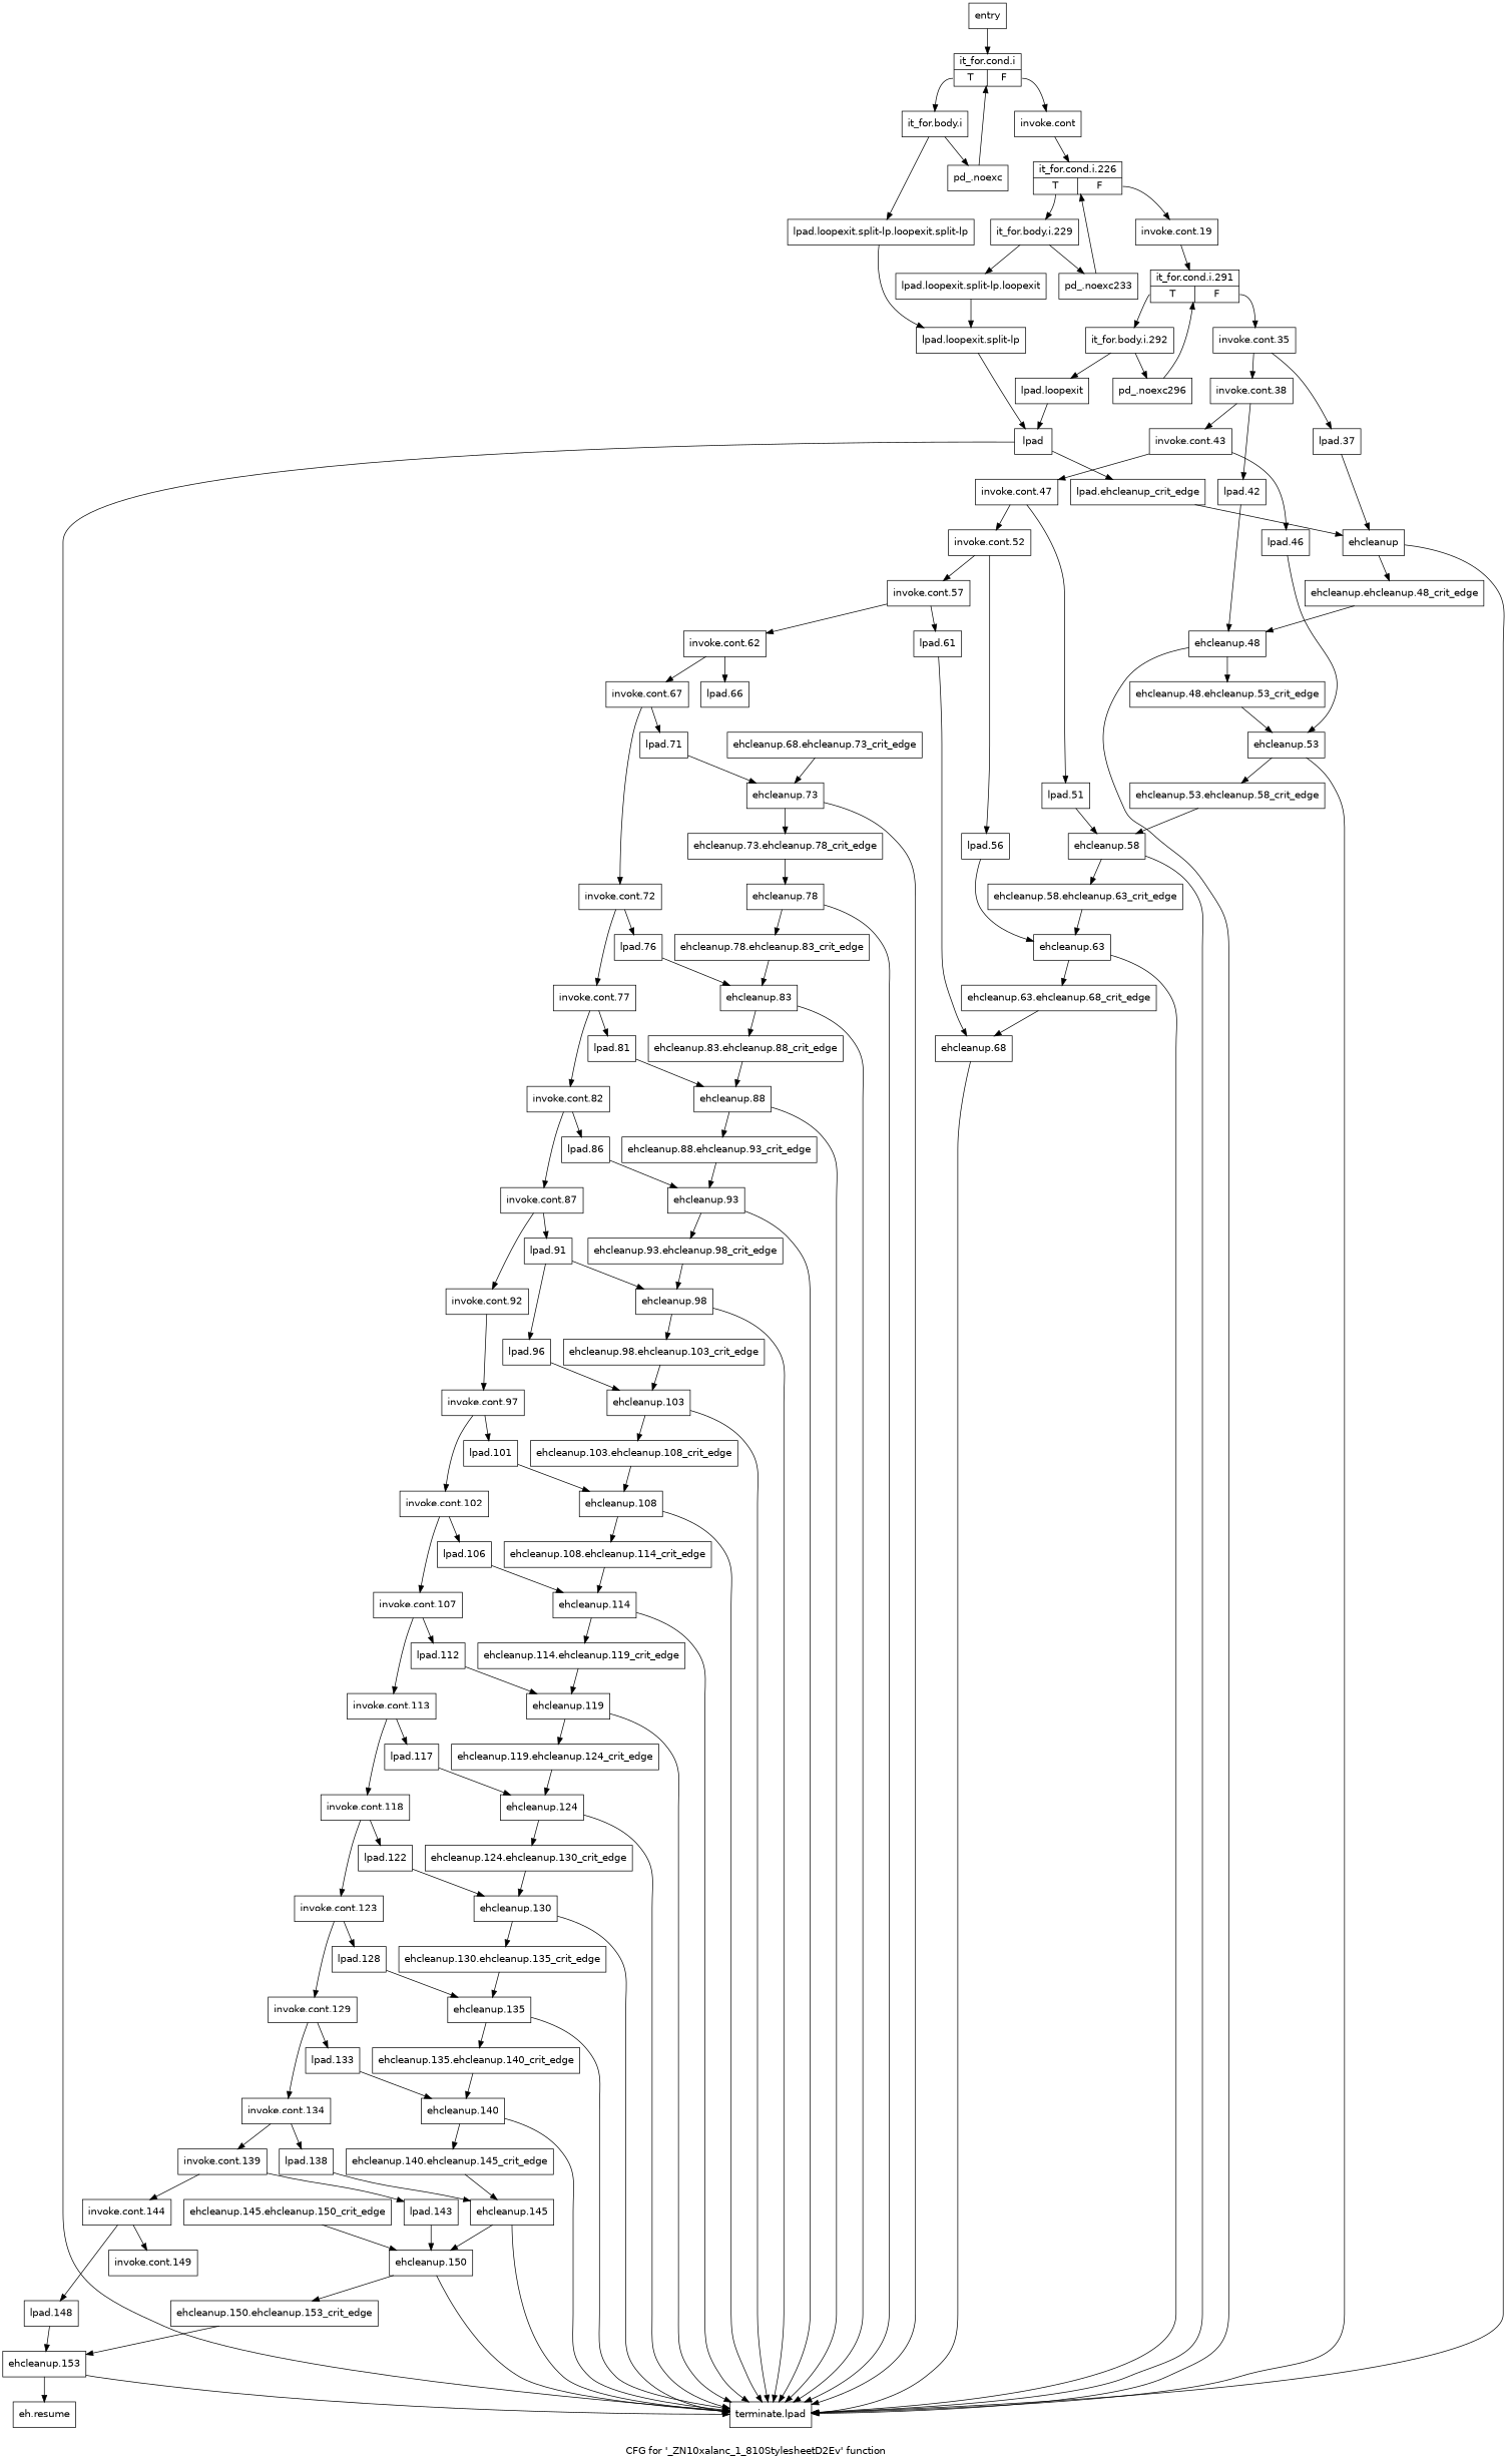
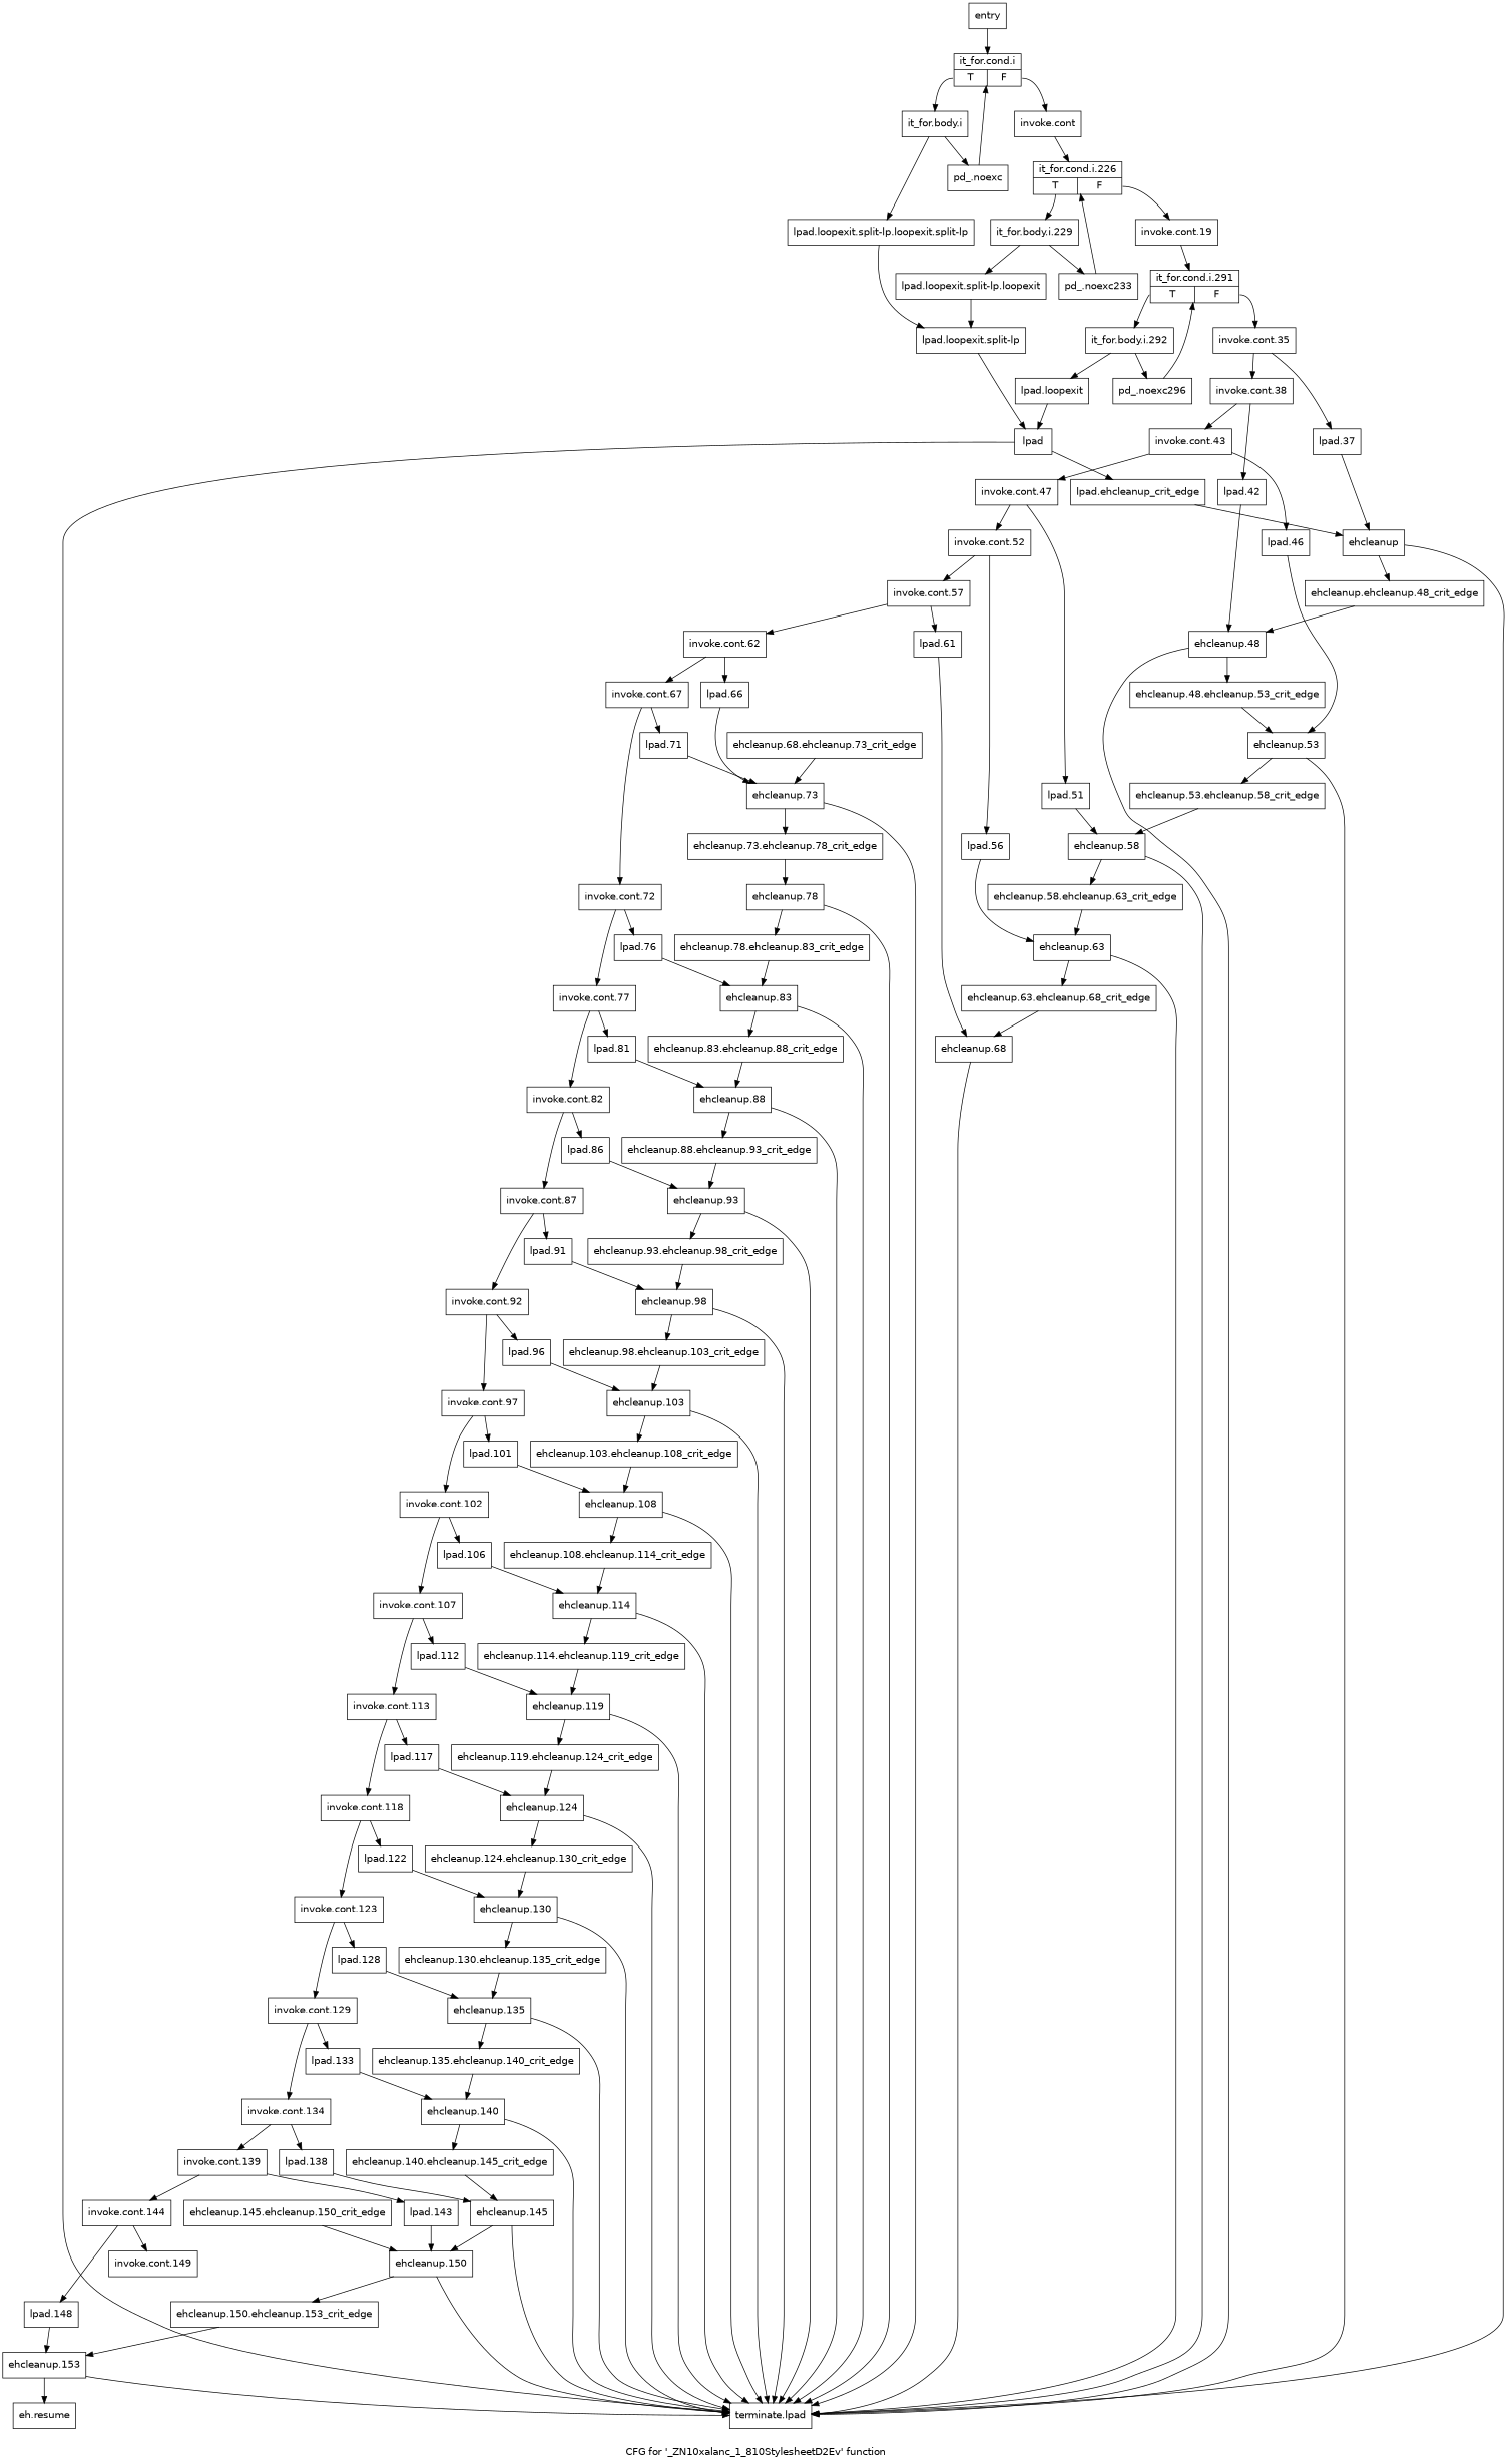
  digraph {
    fontname="DejaVu Sans"
    label="CFG for '_ZN10xalanc_1_810StylesheetD2Ev' function"
    node [fontname="DejaVu Sans" shape=record]
    edge [fontname="DejaVu Sans"]
    n1 [label="{entry}"]
    n2 [label="{it_for.cond.i|{<s0>T|<s1>F}}"]
    n3 [label="{it_for.body.i}"]
    n4 [label="{invoke.cont}"]
    n5 [label="{pd_.noexc}"]
    n6 [label="{lpad.loopexit.split-lp.loopexit.split-lp}"]
    n7 [label="{it_for.cond.i.226|{<s0>T|<s1>F}}"]
    n8 [label="{lpad.loopexit.split-lp}"]
    n9 [label="{it_for.body.i.229}"]
    n10 [label="{invoke.cont.19}"]
    n11 [label="{lpad}"]
    n12 [label="{pd_.noexc233}"]
    n13 [label="{lpad.loopexit.split-lp.loopexit}"]
    n14 [label="{it_for.cond.i.291|{<s0>T|<s1>F}}"]
    n15 [label="{it_for.body.i.292}"]
    n16 [label="{invoke.cont.35}"]
    n17 [label="{pd_.noexc296}"]
    n18 [label="{lpad.loopexit}"]
    n19 [label="{invoke.cont.38}"]
    n20 [label="{lpad.37}"]
    n21 [label="{invoke.cont.43}"]
    n22 [label="{lpad.42}"]
    n23 [label="{ehcleanup}"]
    n24 [label="{lpad.ehcleanup_crit_edge}"]
    n25 [label="{terminate.lpad}"]
    n26 [label="{invoke.cont.47}"]
    n27 [label="{lpad.46}"]
    n28 [label="{ehcleanup.48}"]
    n29 [label="{ehcleanup.ehcleanup.48_crit_edge}"]
    n30 [label="{invoke.cont.52}"]
    n31 [label="{lpad.51}"]
    n32 [label="{ehcleanup.53}"]
    n33 [label="{ehcleanup.48.ehcleanup.53_crit_edge}"]
    n34 [label="{invoke.cont.57}"]
    n35 [label="{lpad.56}"]
    n36 [label="{ehcleanup.58}"]
    n37 [label="{ehcleanup.53.ehcleanup.58_crit_edge}"]
    n38 [label="{invoke.cont.62}"]
    n39 [label="{lpad.61}"]
    n40 [label="{ehcleanup.63}"]
    n41 [label="{ehcleanup.58.ehcleanup.63_crit_edge}"]
    n42 [label="{invoke.cont.67}"]
    n43 [label="{lpad.66}"]
    n44 [label="{ehcleanup.68}"]
    n45 [label="{ehcleanup.63.ehcleanup.68_crit_edge}"]
    n46 [label="{invoke.cont.72}"]
    n47 [label="{lpad.71}"]
    n48 [label="{ehcleanup.73}"]
    n49 [label="{invoke.cont.77}"]
    n50 [label="{lpad.76}"]
    n51 [label="{ehcleanup.73.ehcleanup.78_crit_edge}"]
    n52 [label="{invoke.cont.82}"]
    n53 [label="{lpad.81}"]
    n54 [label="{ehcleanup.83}"]
    n55 [label="{ehcleanup.78}"]
    n56 [label="{ehcleanup.78.ehcleanup.83_crit_edge}"]
    n57 [label="{invoke.cont.87}"]
    n58 [label="{lpad.86}"]
    n59 [label="{ehcleanup.88}"]
    n60 [label="{ehcleanup.83.ehcleanup.88_crit_edge}"]
    n61 [label="{invoke.cont.92}"]
    n62 [label="{lpad.91}"]
    n63 [label="{ehcleanup.93}"]
    n64 [label="{ehcleanup.88.ehcleanup.93_crit_edge}"]
    n65 [label="{invoke.cont.97}"]
    n66 [label="{lpad.96}"]
    n67 [label="{ehcleanup.98}"]
    n68 [label="{ehcleanup.93.ehcleanup.98_crit_edge}"]
    n69 [label="{invoke.cont.102}"]
    n70 [label="{lpad.101}"]
    n71 [label="{ehcleanup.103}"]
    n72 [label="{ehcleanup.98.ehcleanup.103_crit_edge}"]
    n73 [label="{invoke.cont.107}"]
    n74 [label="{lpad.106}"]
    n75 [label="{ehcleanup.108}"]
    n76 [label="{ehcleanup.103.ehcleanup.108_crit_edge}"]
    n77 [label="{invoke.cont.113}"]
    n78 [label="{lpad.112}"]
    n79 [label="{ehcleanup.114}"]
    n80 [label="{ehcleanup.108.ehcleanup.114_crit_edge}"]
    n81 [label="{invoke.cont.118}"]
    n82 [label="{lpad.117}"]
    n83 [label="{ehcleanup.119}"]
    n84 [label="{ehcleanup.114.ehcleanup.119_crit_edge}"]
    n85 [label="{invoke.cont.123}"]
    n86 [label="{lpad.122}"]
    n87 [label="{ehcleanup.124}"]
    n88 [label="{ehcleanup.119.ehcleanup.124_crit_edge}"]
    n89 [label="{invoke.cont.129}"]
    n90 [label="{lpad.128}"]
    n91 [label="{ehcleanup.130}"]
    n92 [label="{ehcleanup.124.ehcleanup.130_crit_edge}"]
    n93 [label="{invoke.cont.134}"]
    n94 [label="{lpad.133}"]
    n95 [label="{ehcleanup.135}"]
    n96 [label="{ehcleanup.130.ehcleanup.135_crit_edge}"]
    n97 [label="{invoke.cont.139}"]
    n98 [label="{lpad.138}"]
    n99 [label="{ehcleanup.140}"]
    n100 [label="{ehcleanup.135.ehcleanup.140_crit_edge}"]
    n101 [label="{invoke.cont.144}"]
    n102 [label="{lpad.143}"]
    n103 [label="{ehcleanup.145}"]
    n104 [label="{ehcleanup.140.ehcleanup.145_crit_edge}"]
    n105 [label="{invoke.cont.149}"]
    n106 [label="{lpad.148}"]
    n107 [label="{ehcleanup.150}"]
    n108 [label="{ehcleanup.153}"]
    n109 [label="{ehcleanup.150.ehcleanup.153_crit_edge}"]
    n110 [label="{eh.resume}"]
    n111 [label="{ehcleanup.68.ehcleanup.73_crit_edge}"]
    n112 [label="{ehcleanup.145.ehcleanup.150_crit_edge}"]
    n1 -> n2
    n2 -> n3 [tailport=s0]
    n2 -> n4 [tailport=s1]
    n3 -> n5
    n3 -> n6
    n4 -> n7
    n5 -> n2
    n6 -> n8
    n7 -> n9 [tailport=s0]
    n7 -> n10 [tailport=s1]
    n8 -> n11
    n9 -> n12
    n9 -> n13
    n10 -> n14
    n11 -> n24
    n11 -> n25
    n12 -> n7
    n13 -> n8
    n14 -> n15 [tailport=s0]
    n14 -> n16 [tailport=s1]
    n15 -> n17
    n15 -> n18
    n16 -> n19
    n16 -> n20
    n17 -> n14
    n18 -> n11
    n19 -> n21
    n19 -> n22
    n20 -> n23
    n21 -> n26
    n21 -> n27
    n22 -> n28
    n23 -> n25
    n23 -> n29
    n24 -> n23
    n26 -> n30
    n26 -> n31
    n27 -> n32
    n28 -> n25
    n28 -> n33
    n29 -> n28
    n30 -> n34
    n30 -> n35
    n31 -> n36
    n32 -> n25
    n32 -> n37
    n33 -> n32
    n34 -> n38
    n34 -> n39
    n35 -> n40
    n36 -> n25
    n36 -> n41
    n37 -> n36
    n38 -> n42
    n38 -> n43
    n39 -> n44
    n40 -> n25
    n40 -> n45
    n41 -> n40
    n42 -> n46
    n42 -> n47
+   n43 -> n48
    n44 -> n25
    n45 -> n44
    n46 -> n49
    n46 -> n50
    n47 -> n48
    n48 -> n25
    n48 -> n51
    n49 -> n52
    n49 -> n53
    n50 -> n54
    n51 -> n55
    n52 -> n57
    n52 -> n58
    n53 -> n59
    n54 -> n25
    n54 -> n60
    n55 -> n25
    n55 -> n56
    n56 -> n54
    n57 -> n61
    n57 -> n62
    n58 -> n63
    n59 -> n25
    n59 -> n64
    n60 -> n59
    n61 -> n65
-   n62 -> n66
+   n61 -> n66
    n62 -> n67
    n63 -> n25
    n63 -> n68
    n64 -> n63
    n65 -> n69
    n65 -> n70
    n66 -> n71
    n67 -> n25
    n67 -> n72
    n68 -> n67
    n69 -> n73
    n69 -> n74
    n70 -> n75
    n71 -> n25
    n71 -> n76
    n72 -> n71
    n73 -> n77
    n73 -> n78
    n74 -> n79
    n75 -> n25
    n75 -> n80
    n76 -> n75
    n77 -> n81
    n77 -> n82
    n78 -> n83
    n79 -> n25
    n79 -> n84
    n80 -> n79
    n81 -> n85
    n81 -> n86
    n82 -> n87
    n83 -> n25
    n83 -> n88
    n84 -> n83
    n85 -> n89
    n85 -> n90
    n86 -> n91
    n87 -> n25
    n87 -> n92
    n88 -> n87
    n89 -> n93
    n89 -> n94
    n90 -> n95
    n91 -> n25
    n91 -> n96
    n92 -> n91
    n93 -> n97
    n93 -> n98
    n94 -> n99
    n95 -> n25
    n95 -> n100
    n96 -> n95
    n97 -> n101
    n97 -> n102
    n98 -> n103
    n99 -> n25
    n99 -> n104
    n100 -> n99
    n101 -> n105
    n101 -> n106
    n102 -> n107
    n103 -> n25
    n103 -> n107
    n104 -> n103
    n106 -> n108
    n107 -> n25
    n107 -> n109
    n108 -> n25
    n108 -> n110
    n109 -> n108
    n111 -> n48
    n112 -> n107
  }
